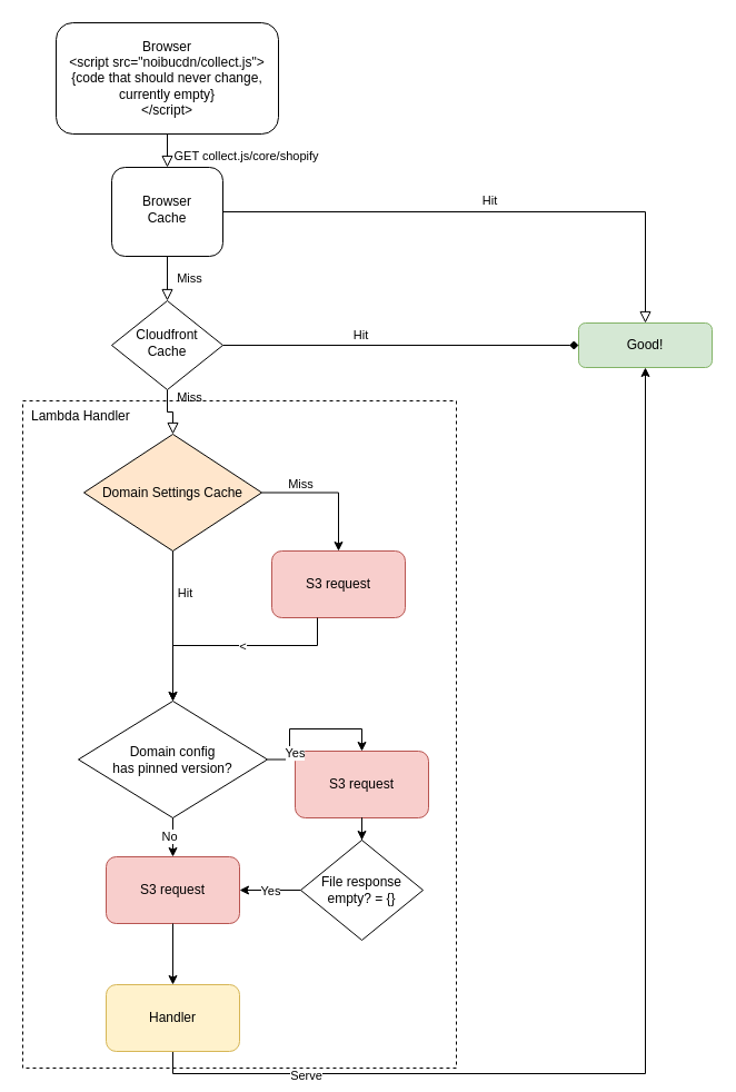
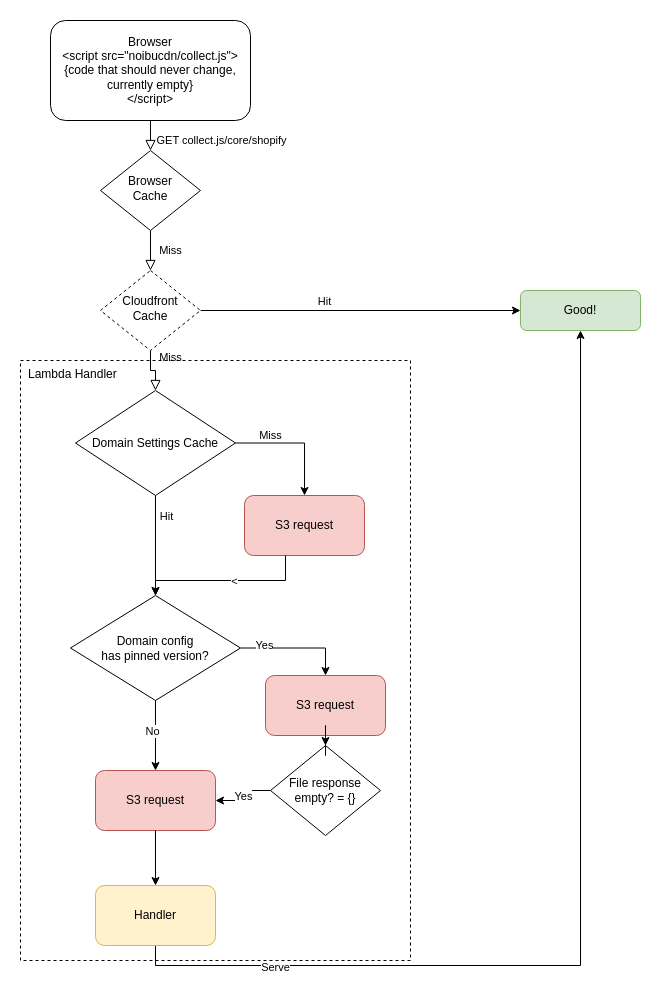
  <mxCell id="0" />
  <mxCell id="1" parent="0" />
  <mxCell id="2" value="Lambda Handler" style="rounded=0;whiteSpace=wrap;html=1;fontSize=12;glass=0;strokeWidth=1;shadow=0;fillColor=none;dashed=1;align=left;spacingLeft=6;verticalAlign=top;container=1;" parent="1" vertex="1"><mxGeometry x="20" y="360" width="390" height="600" as="geometry" /></mxCell>
  <mxCell id="3" value="Browser&lt;br&gt;&amp;lt;script src=&quot;noibucdn/collect.js&quot;&amp;gt;&lt;br&gt;{code that should never change, currently empty}&lt;br&gt;&amp;lt;/script&amp;gt;" style="rounded=1;whiteSpace=wrap;html=1;fontSize=12;glass=0;strokeWidth=1;shadow=0;" parent="1" vertex="1"><mxGeometry x="50" y="20" width="200" height="100" as="geometry" /></mxCell>
  <mxCell id="4" value="Miss" style="rounded=0;html=1;jettySize=auto;orthogonalLoop=1;fontSize=11;endArrow=block;endFill=0;endSize=8;strokeWidth=1;shadow=0;labelBackgroundColor=none;edgeStyle=orthogonalEdgeStyle;" parent="1" source="6" target="11" edge="1"><mxGeometry y="20" relative="1" as="geometry"><mxPoint as="offset" /></mxGeometry></mxCell>
- <mxCell id="5" value="Hit" style="edgeStyle=orthogonalEdgeStyle;rounded=0;html=1;jettySize=auto;orthogonalLoop=1;fontSize=11;endArrow=block;endFill=0;endSize=8;strokeWidth=1;shadow=0;labelBackgroundColor=none;" parent="1" source="6" target="7" edge="1"><mxGeometry y="10" relative="1" as="geometry"><mxPoint as="offset" /></mxGeometry></mxCell>
- <mxCell id="6" value="Browser&lt;br&gt;Cache" style="whiteSpace=wrap;html=1;shadow=0;fontFamily=Helvetica;fontSize=12;align=center;strokeWidth=1;spacing=6;spacingTop=-4;rounded=1;" parent="1" vertex="1"><mxGeometry x="100" y="150" width="100" height="80" as="geometry" /></mxCell>
+ <mxCell id="6" value="Browser&lt;br&gt;Cache" style="rhombus;whiteSpace=wrap;html=1;shadow=0;fontFamily=Helvetica;fontSize=12;align=center;strokeWidth=1;spacing=6;spacingTop=-4;" parent="1" vertex="1"><mxGeometry x="100" y="150" width="100" height="80" as="geometry" /></mxCell>
  <mxCell id="7" value="Good!" style="rounded=1;whiteSpace=wrap;html=1;fontSize=12;glass=0;strokeWidth=1;shadow=0;fillColor=#d5e8d4;strokeColor=#82b366;" parent="1" vertex="1"><mxGeometry x="520" y="290" width="120" height="40" as="geometry" /></mxCell>
  <mxCell id="8" value="Miss" style="rounded=0;html=1;jettySize=auto;orthogonalLoop=1;fontSize=11;endArrow=block;endFill=0;endSize=8;strokeWidth=1;shadow=0;labelBackgroundColor=none;edgeStyle=orthogonalEdgeStyle;entryX=0.5;entryY=0;entryDx=0;entryDy=0;" parent="1" source="11" target="14" edge="1"><mxGeometry x="-0.704" y="20" relative="1" as="geometry"><mxPoint as="offset" /></mxGeometry></mxCell>
- <mxCell id="9" style="edgeStyle=orthogonalEdgeStyle;rounded=0;orthogonalLoop=1;jettySize=auto;html=1;entryX=0;entryY=0.5;entryDx=0;entryDy=0;endArrow=diamond;" edge="1" parent="1" source="11" target="7"><mxGeometry relative="1" as="geometry" /></mxCell>
+ <mxCell id="9" style="edgeStyle=orthogonalEdgeStyle;rounded=0;orthogonalLoop=1;jettySize=auto;html=1;entryX=0;entryY=0.5;entryDx=0;entryDy=0;" edge="1" parent="1" source="11" target="7"><mxGeometry relative="1" as="geometry" /></mxCell>
  <mxCell id="10" value="Hit" style="edgeLabel;html=1;align=center;verticalAlign=middle;resizable=0;points=[];" vertex="1" connectable="0" parent="9"><mxGeometry x="-0.137" y="-5" relative="1" as="geometry"><mxPoint x="-15" y="-15" as="offset" /></mxGeometry></mxCell>
- <mxCell id="11" value="Cloudfront&lt;br&gt;Cache" style="rhombus;whiteSpace=wrap;html=1;shadow=0;fontFamily=Helvetica;fontSize=12;align=center;strokeWidth=1;spacing=6;spacingTop=-4;" parent="1" vertex="1"><mxGeometry x="100" y="270" width="100" height="80" as="geometry" /></mxCell>
+ <mxCell id="11" value="Cloudfront&lt;br&gt;Cache" style="rhombus;whiteSpace=wrap;html=1;shadow=0;fontFamily=Helvetica;fontSize=12;align=center;strokeWidth=1;spacing=6;spacingTop=-4;dashed=1;" parent="1" vertex="1"><mxGeometry x="100" y="270" width="100" height="80" as="geometry" /></mxCell>
  <mxCell id="12" value="" style="rounded=0;html=1;jettySize=auto;orthogonalLoop=1;fontSize=11;endArrow=block;endFill=0;endSize=8;strokeWidth=1;shadow=0;labelBackgroundColor=none;edgeStyle=orthogonalEdgeStyle;" parent="1" source="3" target="6" edge="1"><mxGeometry relative="1" as="geometry" /></mxCell>
  <mxCell id="13" value="GET collect.js/core/shopify" style="edgeLabel;html=1;align=center;verticalAlign=middle;resizable=0;points=[];" vertex="1" connectable="0" parent="12"><mxGeometry x="-0.224" y="-2" relative="1" as="geometry"><mxPoint x="72" as="offset" /></mxGeometry></mxCell>
- <mxCell id="14" value="Domain Settings Cache" style="rhombus;whiteSpace=wrap;html=1;fillColor=#ffe6cc;" vertex="1" parent="1"><mxGeometry x="75" y="390" width="160" height="105" as="geometry" /></mxCell>
- <mxCell id="15" value="Domain config &lt;br&gt;has pinned version?" style="rhombus;whiteSpace=wrap;html=1;" vertex="1" parent="1"><mxGeometry x="70" y="630" width="170" height="105" as="geometry" /></mxCell>
+ <mxCell id="14" value="Domain Settings Cache" style="rhombus;whiteSpace=wrap;html=1;" vertex="1" parent="1"><mxGeometry x="75" y="390" width="160" height="105" as="geometry" /></mxCell>
+ <mxCell id="15" value="Domain config &lt;br&gt;has pinned version?" style="rhombus;whiteSpace=wrap;html=1;" vertex="1" parent="1"><mxGeometry x="70" y="595" width="170" height="105" as="geometry" /></mxCell>
  <mxCell id="16" value="S3 request" style="rounded=1;whiteSpace=wrap;html=1;fillColor=#f8cecc;strokeColor=#b85450;" vertex="1" parent="1"><mxGeometry x="244" y="495" width="120" height="60" as="geometry" /></mxCell>
- <mxCell id="17" value="File response empty? = {}" style="rhombus;whiteSpace=wrap;html=1;" vertex="1" parent="1"><mxGeometry x="270" y="755" width="110" height="90" as="geometry" /></mxCell>
+ <mxCell id="17" value="File response empty? = {}" style="rhombus;whiteSpace=wrap;html=1;" vertex="1" parent="1"><mxGeometry x="270" y="745" width="110" height="90" as="geometry" /></mxCell>
  <mxCell id="18" value="S3 request" style="rounded=1;whiteSpace=wrap;html=1;fillColor=#f8cecc;strokeColor=#b85450;" vertex="1" parent="1"><mxGeometry x="265" y="675" width="120" height="60" as="geometry" /></mxCell>
  <mxCell id="19" value="S3 request" style="rounded=1;whiteSpace=wrap;html=1;fillColor=#f8cecc;strokeColor=#b85450;" vertex="1" parent="1"><mxGeometry x="95" y="770" width="120" height="60" as="geometry" /></mxCell>
  <mxCell id="20" style="edgeStyle=orthogonalEdgeStyle;rounded=0;orthogonalLoop=1;jettySize=auto;html=1;entryX=0.5;entryY=1;entryDx=0;entryDy=0;exitX=0.5;exitY=1;exitDx=0;exitDy=0;" edge="1" parent="1" source="22" target="7"><mxGeometry relative="1" as="geometry"><mxPoint x="580" y="340" as="targetPoint" /></mxGeometry></mxCell>
  <mxCell id="21" value="Serve" style="edgeLabel;html=1;align=center;verticalAlign=middle;resizable=0;points=[];" vertex="1" connectable="0" parent="20"><mxGeometry x="-0.742" y="-1" relative="1" as="geometry"><mxPoint as="offset" /></mxGeometry></mxCell>
  <mxCell id="22" value="Handler" style="rounded=1;whiteSpace=wrap;html=1;fillColor=#fff2cc;strokeColor=#d6b656;" vertex="1" parent="1"><mxGeometry x="95" y="885" width="120" height="60" as="geometry" /></mxCell>
  <mxCell id="23" style="edgeStyle=orthogonalEdgeStyle;rounded=0;orthogonalLoop=1;jettySize=auto;html=1;entryX=0.5;entryY=0;entryDx=0;entryDy=0;" edge="1" parent="1" source="14" target="15"><mxGeometry relative="1" as="geometry" /></mxCell>
  <mxCell id="24" value="Hit" style="edgeLabel;html=1;align=center;verticalAlign=middle;resizable=0;points=[];" vertex="1" connectable="0" parent="23"><mxGeometry x="-0.024" y="1" relative="1" as="geometry"><mxPoint x="9" y="-29" as="offset" /></mxGeometry></mxCell>
  <mxCell id="25" style="edgeStyle=orthogonalEdgeStyle;rounded=0;orthogonalLoop=1;jettySize=auto;html=1;entryX=0.5;entryY=0;entryDx=0;entryDy=0;" edge="1" parent="1" source="16" target="15"><mxGeometry relative="1" as="geometry"><Array as="points"><mxPoint x="285" y="580" /><mxPoint x="155" y="580" /></Array></mxGeometry></mxCell>
  <mxCell id="26" value="&amp;lt;" style="edgeLabel;html=1;align=center;verticalAlign=middle;resizable=0;points=[];" vertex="1" connectable="0" parent="25"><mxGeometry x="-0.089" relative="1" as="geometry"><mxPoint as="offset" /></mxGeometry></mxCell>
  <mxCell id="27" style="edgeStyle=orthogonalEdgeStyle;rounded=0;orthogonalLoop=1;jettySize=auto;html=1;entryX=0.5;entryY=0;entryDx=0;entryDy=0;" edge="1" parent="1" source="14" target="16"><mxGeometry relative="1" as="geometry" /></mxCell>
  <mxCell id="28" value="Miss" style="edgeLabel;html=1;align=center;verticalAlign=middle;resizable=0;points=[];" vertex="1" connectable="0" parent="27"><mxGeometry x="-0.443" relative="1" as="geometry"><mxPoint y="-8" as="offset" /></mxGeometry></mxCell>
  <mxCell id="29" style="edgeStyle=orthogonalEdgeStyle;rounded=0;orthogonalLoop=1;jettySize=auto;html=1;entryX=0.5;entryY=0;entryDx=0;entryDy=0;" edge="1" parent="1" source="15" target="18"><mxGeometry relative="1" as="geometry" /></mxCell>
  <mxCell id="30" value="Yes" style="edgeLabel;html=1;align=center;verticalAlign=middle;resizable=0;points=[];" vertex="1" connectable="0" parent="29"><mxGeometry x="-0.654" relative="1" as="geometry"><mxPoint x="4" y="-3" as="offset" /></mxGeometry></mxCell>
  <mxCell id="31" style="edgeStyle=orthogonalEdgeStyle;rounded=0;orthogonalLoop=1;jettySize=auto;html=1;" edge="1" parent="1" source="18" target="17"><mxGeometry relative="1" as="geometry" /></mxCell>
  <mxCell id="32" style="edgeStyle=orthogonalEdgeStyle;rounded=0;orthogonalLoop=1;jettySize=auto;html=1;entryX=0.5;entryY=0;entryDx=0;entryDy=0;exitX=0.5;exitY=1;exitDx=0;exitDy=0;" edge="1" parent="1" source="15" target="19"><mxGeometry relative="1" as="geometry" /></mxCell>
  <mxCell id="33" value="No" style="edgeLabel;html=1;align=center;verticalAlign=middle;resizable=0;points=[];" vertex="1" connectable="0" parent="32"><mxGeometry x="-0.205" y="-5" relative="1" as="geometry"><mxPoint x="1" y="2" as="offset" /></mxGeometry></mxCell>
  <mxCell id="34" style="edgeStyle=orthogonalEdgeStyle;rounded=0;orthogonalLoop=1;jettySize=auto;html=1;entryX=1;entryY=0.5;entryDx=0;entryDy=0;" edge="1" parent="1" source="17" target="19"><mxGeometry relative="1" as="geometry" /></mxCell>
  <mxCell id="35" value="Yes" style="edgeLabel;html=1;align=center;verticalAlign=middle;resizable=0;points=[];" vertex="1" connectable="0" parent="34"><mxGeometry relative="1" as="geometry"><mxPoint as="offset" /></mxGeometry></mxCell>
  <mxCell id="36" style="edgeStyle=orthogonalEdgeStyle;rounded=0;orthogonalLoop=1;jettySize=auto;html=1;entryX=0.5;entryY=0;entryDx=0;entryDy=0;" edge="1" parent="1" source="19" target="22"><mxGeometry relative="1" as="geometry" /></mxCell>
